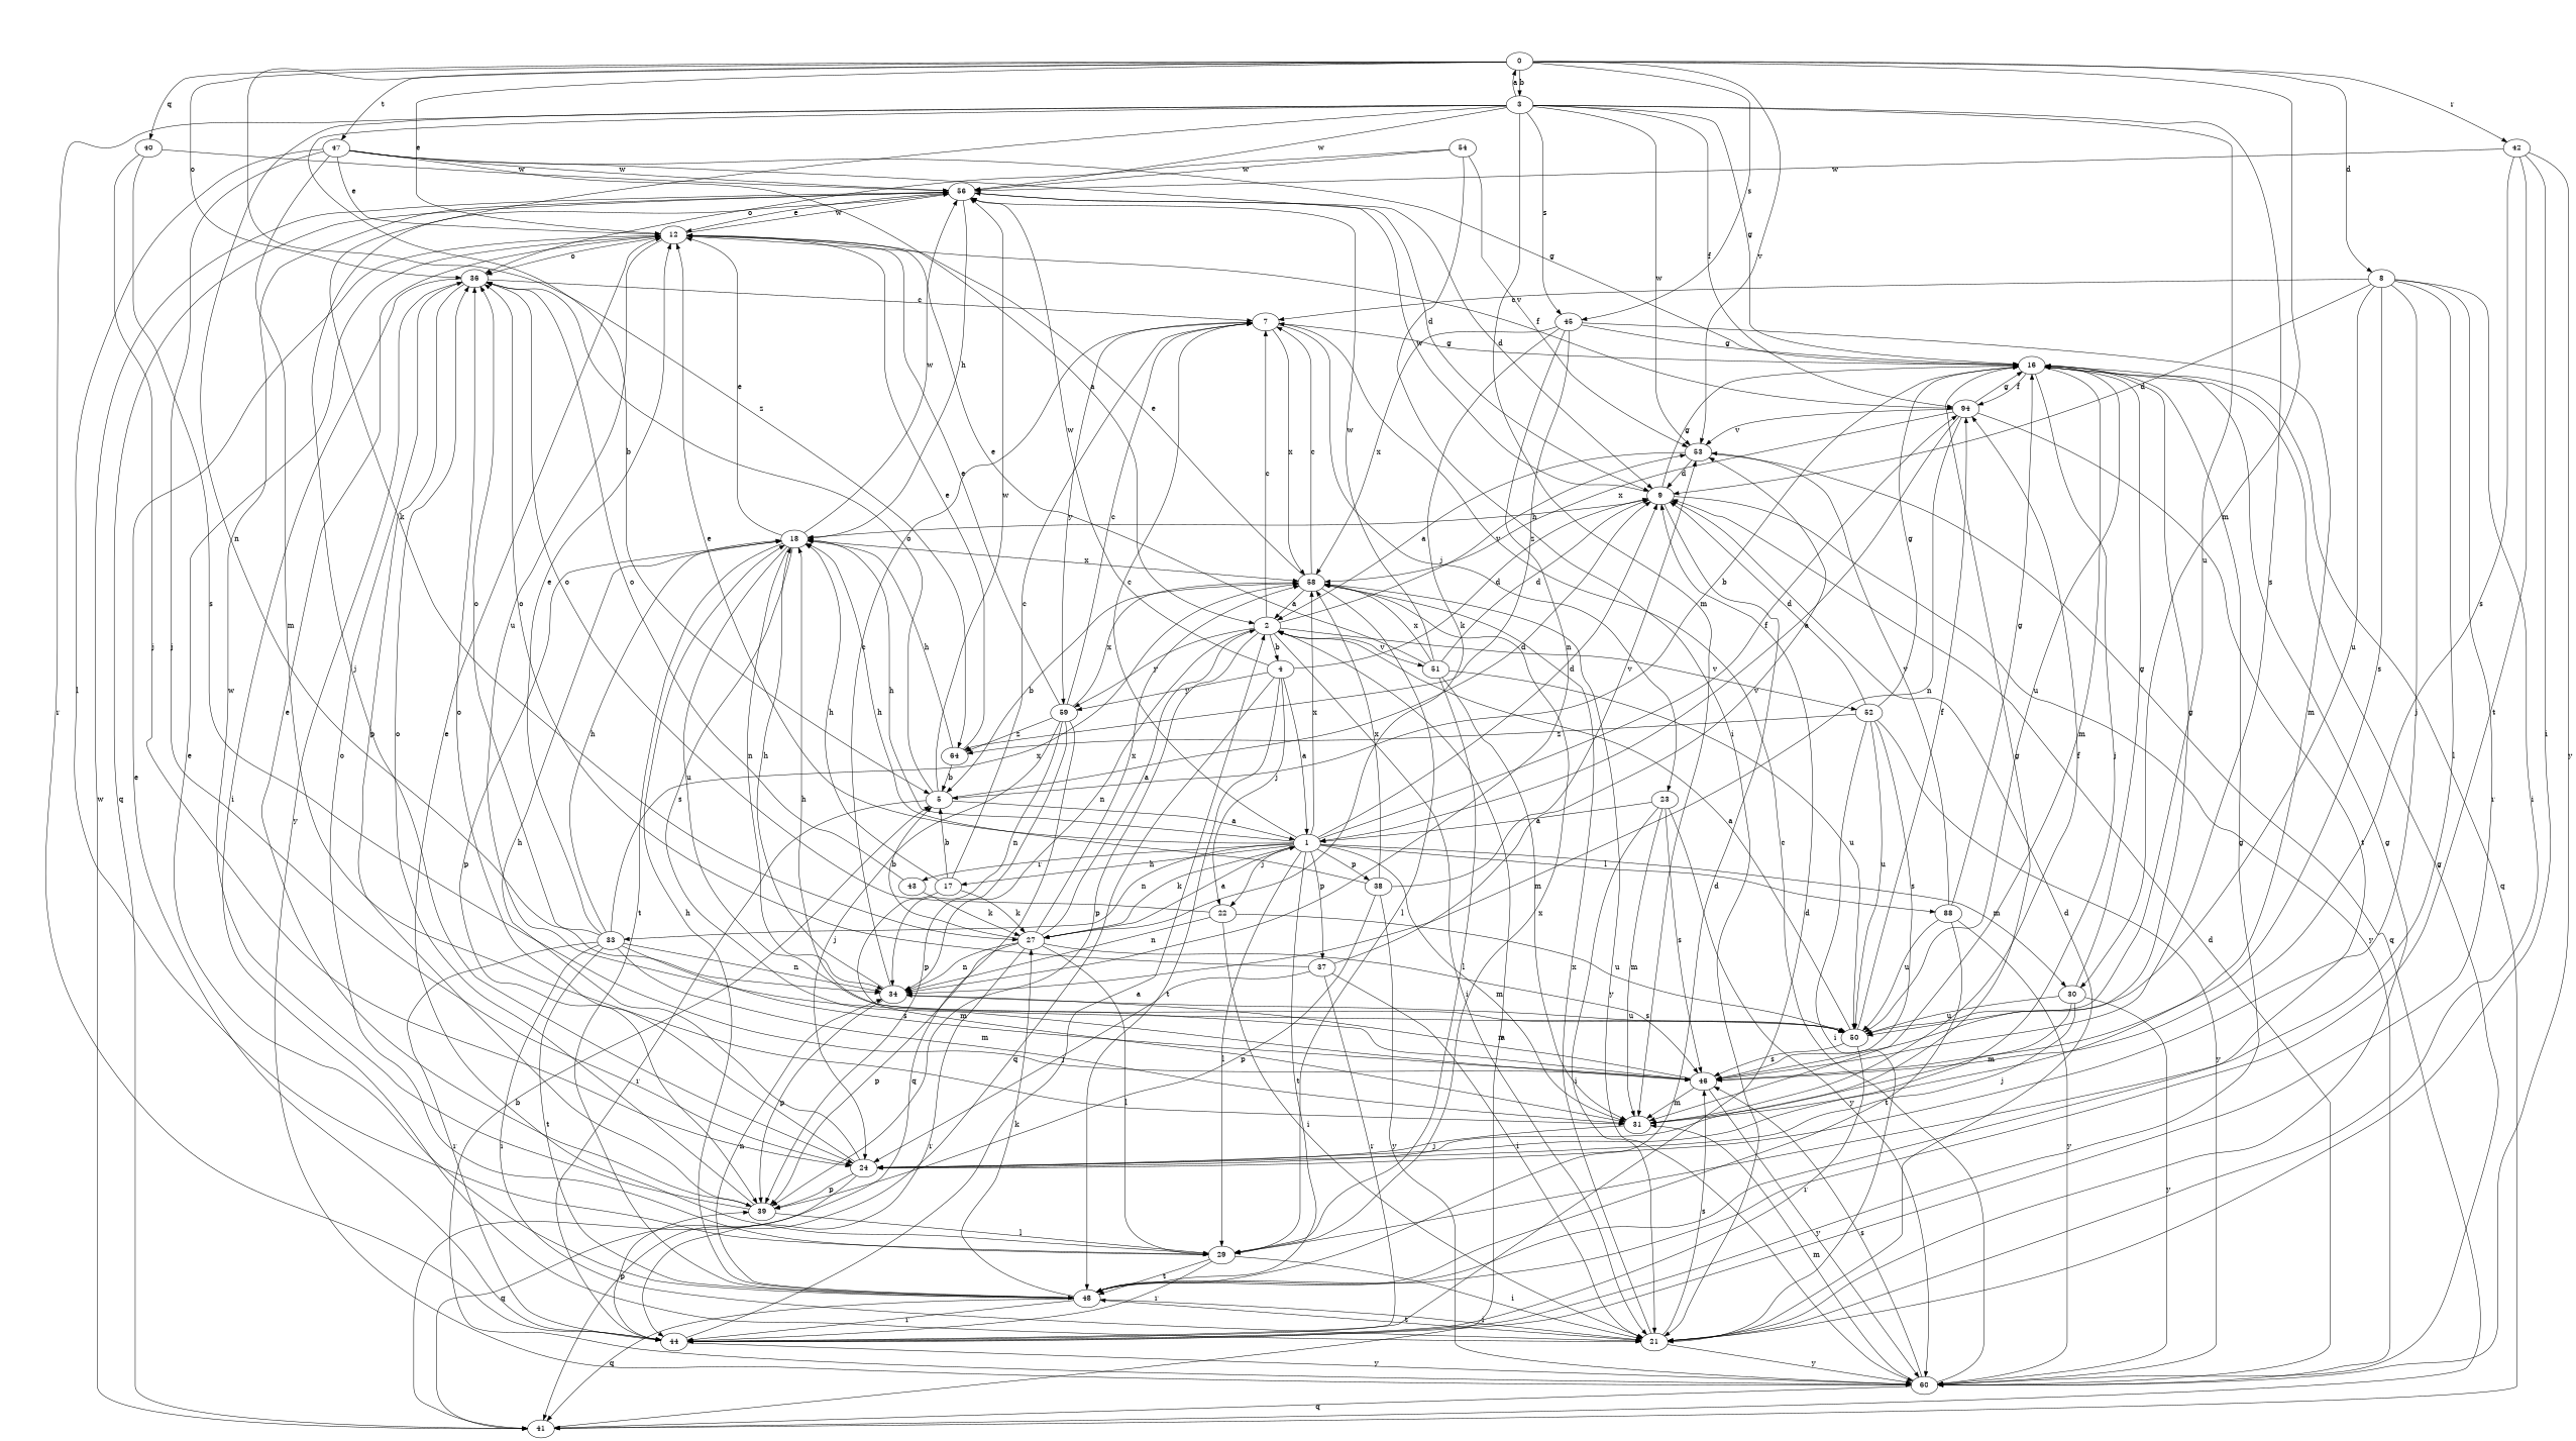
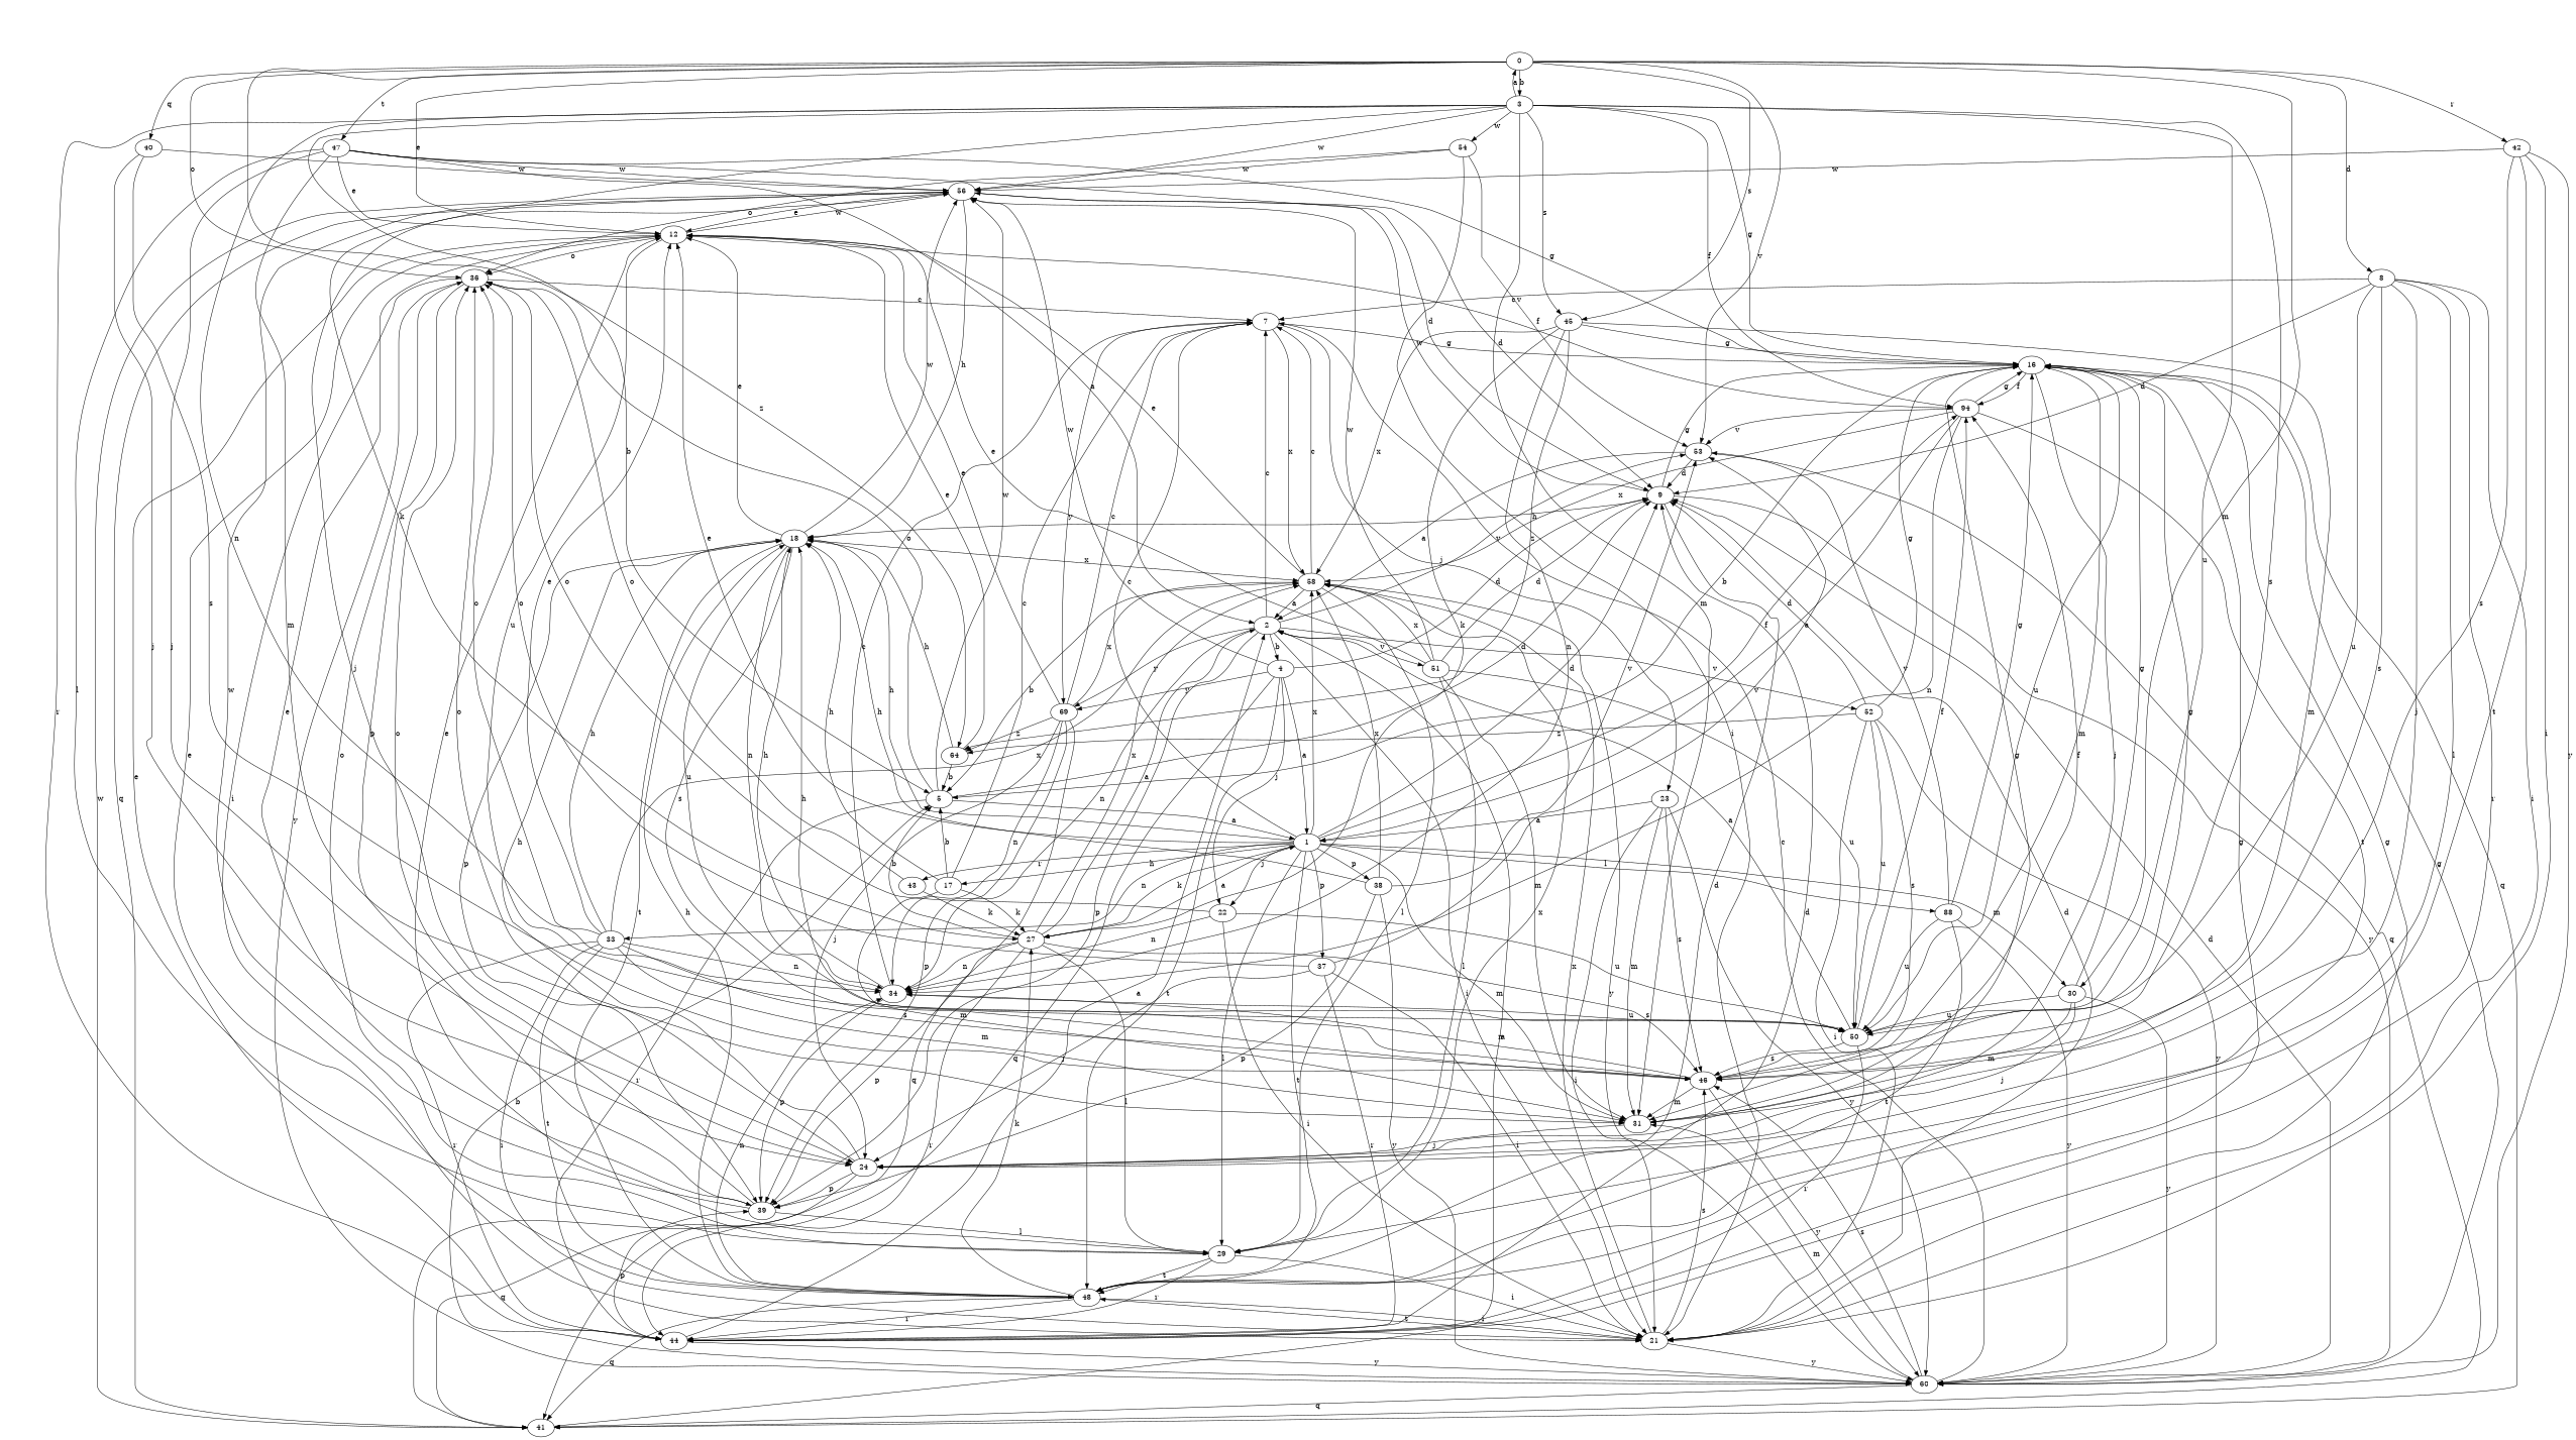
  strict digraph {
    0
    3
    8
    12
    30
    36
    40
    42
    45
    47
    64
    53
    n13 [label=94]
    27
    31
    34
    5
    16
    44
    46
    50
    54
    56
    7
    9
    29
    21
    24
    60
    39
    48
    58
    2
    18
    1
    17
    22
    n38 [label=88]
    33
    37
    38
    43
-   59
+   59 [label=69]
    23
    41
    4
    51
    52
    0 -> 3 [label=b]
    0 -> 8 [label=d]
    0 -> 12 [label=e]
    0 -> 30 [label=m]
    0 -> 36 [label=o]
    0 -> 40 [label=q]
    0 -> 42 [label=r]
    0 -> 45 [label=s]
    0 -> 47 [label=t]
    0 -> 64 [label=z]
    0 -> 53 [label=v]
    3 -> 0 [label=a]
    3 -> 45 [label=s]
    3 -> n13 [label=f]
    3 -> 27 [label=k]
    3 -> 31 [label=m]
    3 -> 34 [label=n]
    3 -> 5 [label=b]
    3 -> 16 [label=g]
    3 -> 44 [label=r]
    3 -> 46 [label=s]
    3 -> 50 [label=u]
-   3 -> 53 [label=w]
+   3 -> 54 [label=w]
    3 -> 56 [label=w]
    8 -> 44 [label=r]
    8 -> 46 [label=s]
    8 -> 50 [label=u]
    8 -> 7 [label=c]
    8 -> 9 [label=d]
    8 -> 29 [label=l]
    8 -> 21 [label=i]
    8 -> 24 [label=j]
    12 -> 36 [label=o]
    12 -> n13 [label=f]
    12 -> 50 [label=u]
    12 -> 56 [label=w]
    30 -> 31 [label=m]
    30 -> 16 [label=g]
    30 -> 50 [label=u]
    30 -> 24 [label=j]
    30 -> 60 [label=y]
    36 -> 7 [label=c]
    36 -> 21 [label=i]
    36 -> 60 [label=y]
    36 -> 39 [label=p]
    40 -> 46 [label=s]
    40 -> 56 [label=w]
    40 -> 24 [label=j]
    42 -> 46 [label=s]
    42 -> 56 [label=w]
    42 -> 21 [label=i]
    42 -> 60 [label=y]
    42 -> 48 [label=t]
    45 -> 64 [label=z]
    45 -> 27 [label=k]
    45 -> 31 [label=m]
    45 -> 34 [label=n]
    45 -> 16 [label=g]
    45 -> 58 [label=x]
    47 -> 12 [label=e]
    47 -> 31 [label=m]
    47 -> 16 [label=g]
    47 -> 56 [label=w]
    47 -> 9 [label=d]
    47 -> 29 [label=l]
    47 -> 24 [label=j]
    47 -> 2 [label=a]
    64 -> 12 [label=e]
    64 -> 5 [label=b]
    64 -> 18 [label=h]
    53 -> 9 [label=d]
    53 -> 2 [label=a]
    53 -> 41 [label=q]
    n13 -> 53 [label=v]
    n13 -> 34 [label=n]
    n13 -> 16 [label=g]
    n13 -> 48 [label=t]
    n13 -> 58 [label=x]
    n13 -> 1 [label=a]
    27 -> 34 [label=n]
    27 -> 5 [label=b]
    27 -> 44 [label=r]
    27 -> 46 [label=s]
    27 -> 29 [label=l]
    27 -> 39 [label=p]
    27 -> 58 [label=x]
    27 -> 2 [label=a]
    27 -> 1 [label=a]
    31 -> n13 [label=f]
    31 -> 24 [label=j]
    34 -> 50 [label=u]
    34 -> 7 [label=c]
    34 -> 39 [label=p]
    34 -> 18 [label=h]
    5 -> 36 [label=o]
    5 -> 44 [label=r]
    5 -> 56 [label=w]
    5 -> 9 [label=d]
    5 -> 1 [label=a]
    16 -> n13 [label=f]
    16 -> 31 [label=m]
    16 -> 5 [label=b]
    16 -> 50 [label=u]
    16 -> 24 [label=j]
    16 -> 41 [label=q]
    44 -> 12 [label=e]
    44 -> 16 [label=g]
    44 -> 9 [label=d]
    44 -> 60 [label=y]
    44 -> 39 [label=p]
    44 -> 2 [label=a]
    46 -> 31 [label=m]
    46 -> 34 [label=n]
    46 -> 16 [label=g]
    46 -> 60 [label=y]
    46 -> 18 [label=h]
    50 -> n13 [label=f]
    50 -> 44 [label=r]
    50 -> 46 [label=s]
    50 -> 2 [label=a]
    54 -> 36 [label=o]
    54 -> 53 [label=v]
    54 -> 56 [label=w]
    54 -> 21 [label=i]
    56 -> 12 [label=e]
    56 -> 9 [label=d]
    56 -> 24 [label=j]
    56 -> 18 [label=h]
    56 -> 41 [label=q]
    7 -> 16 [label=g]
    7 -> 58 [label=x]
    7 -> 59 [label=y]
    7 -> 23 [label=j]
    9 -> 16 [label=g]
    9 -> 56 [label=w]
    9 -> 60 [label=y]
    9 -> 48 [label=d]
    9 -> 18 [label=h]
    29 -> 12 [label=e]
    29 -> 36 [label=o]
    29 -> 44 [label=r]
    29 -> 21 [label=i]
    29 -> 48 [label=t]
    29 -> 58 [label=x]
    21 -> 16 [label=g]
    21 -> 46 [label=s]
    21 -> 9 [label=d]
    21 -> 60 [label=y]
    21 -> 48 [label=t]
    21 -> 58 [label=x]
    24 -> 36 [label=o]
    24 -> 16 [label=g]
    24 -> 39 [label=p]
    24 -> 18 [label=h]
    24 -> 41 [label=q]
    60 -> 31 [label=m]
    60 -> 5 [label=b]
    60 -> 16 [label=g]
    60 -> 46 [label=s]
    60 -> 7 [label=c]
    60 -> 9 [label=d]
    60 -> 41 [label=q]
    39 -> 12 [label=e]
    39 -> 36 [label=o]
    39 -> 56 [label=w]
    39 -> 29 [label=l]
    48 -> 12 [label=e]
    48 -> 27 [label=k]
    48 -> 34 [label=n]
    48 -> 44 [label=r]
    48 -> 21 [label=i]
    48 -> 18 [label=h]
    48 -> 41 [label=q]
    58 -> 12 [label=e]
    58 -> 5 [label=b]
    58 -> 7 [label=c]
    58 -> 29 [label=l]
    58 -> 60 [label=y]
    58 -> 2 [label=a]
    2 -> 53 [label=v]
    2 -> 34 [label=n]
    2 -> 7 [label=c]
    2 -> 21 [label=i]
    2 -> 39 [label=p]
    2 -> 59 [label=y]
    2 -> 4 [label=b]
    2 -> 51 [label=v]
    2 -> 52 [label=v]
    18 -> 12 [label=e]
    18 -> 34 [label=n]
    18 -> 46 [label=s]
    18 -> 50 [label=u]
    18 -> 56 [label=w]
    18 -> 39 [label=p]
    18 -> 48 [label=t]
    18 -> 58 [label=x]
    1 -> 12 [label=e]
    1 -> 30 [label=m]
    1 -> n13 [label=f]
    1 -> 27 [label=k]
    1 -> 31 [label=m]
    1 -> 7 [label=c]
    1 -> 9 [label=d]
    1 -> 29 [label=l]
    1 -> 48 [label=t]
    1 -> 58 [label=x]
    1 -> 18 [label=h]
    1 -> 17 [label=h]
    1 -> 22 [label=j]
    1 -> n38 [label=l]
    1 -> 33 [label=n]
    1 -> 37 [label=p]
    1 -> 38 [label=p]
    1 -> 43 [label=r]
    17 -> 27 [label=k]
    17 -> 31 [label=m]
    17 -> 5 [label=b]
    17 -> 7 [label=c]
    17 -> 18 [label=h]
    22 -> 36 [label=o]
    22 -> 34 [label=n]
    22 -> 50 [label=u]
    22 -> 21 [label=i]
    n38 -> 53 [label=v]
    n38 -> 16 [label=g]
    n38 -> 50 [label=u]
    n38 -> 60 [label=y]
    n38 -> 48 [label=t]
    33 -> 12 [label=e]
    33 -> 36 [label=o]
    33 -> 31 [label=m]
    33 -> 34 [label=n]
    33 -> 44 [label=r]
    33 -> 46 [label=s]
    33 -> 21 [label=i]
    33 -> 48 [label=t]
    33 -> 58 [label=x]
    33 -> 18 [label=h]
    37 -> 36 [label=o]
    37 -> 53 [label=v]
    37 -> 44 [label=r]
    37 -> 21 [label=i]
    37 -> 24 [label=j]
    38 -> 53 [label=v]
    38 -> 60 [label=y]
    38 -> 39 [label=p]
    38 -> 58 [label=x]
    38 -> 18 [label=h]
    43 -> 36 [label=o]
    43 -> 27 [label=k]
    59 -> 12 [label=e]
    59 -> 64 [label=z]
    59 -> 34 [label=n]
    59 -> 7 [label=c]
    59 -> 24 [label=j]
    59 -> 39 [label=p]
    59 -> 58 [label=x]
    59 -> 41 [label=q]
    23 -> 31 [label=m]
    23 -> 46 [label=s]
    23 -> 21 [label=i]
    23 -> 60 [label=y]
    23 -> 1 [label=a]
    41 -> 56 [label=w]
    41 -> 2 [label=a]
    4 -> 56 [label=w]
    4 -> 9 [label=d]
    4 -> 48 [label=t]
    4 -> 1 [label=a]
    4 -> 22 [label=j]
    4 -> 59 [label=y]
    4 -> 41 [label=q]
    51 -> 12 [label=e]
    51 -> 31 [label=m]
    51 -> 50 [label=u]
    51 -> 56 [label=w]
    51 -> 9 [label=d]
    51 -> 29 [label=l]
    51 -> 58 [label=x]
    52 -> 64 [label=z]
    52 -> 16 [label=g]
    52 -> 46 [label=s]
    52 -> 50 [label=u]
    52 -> 9 [label=d]
    52 -> 21 [label=i]
    52 -> 60 [label=y]
  }
